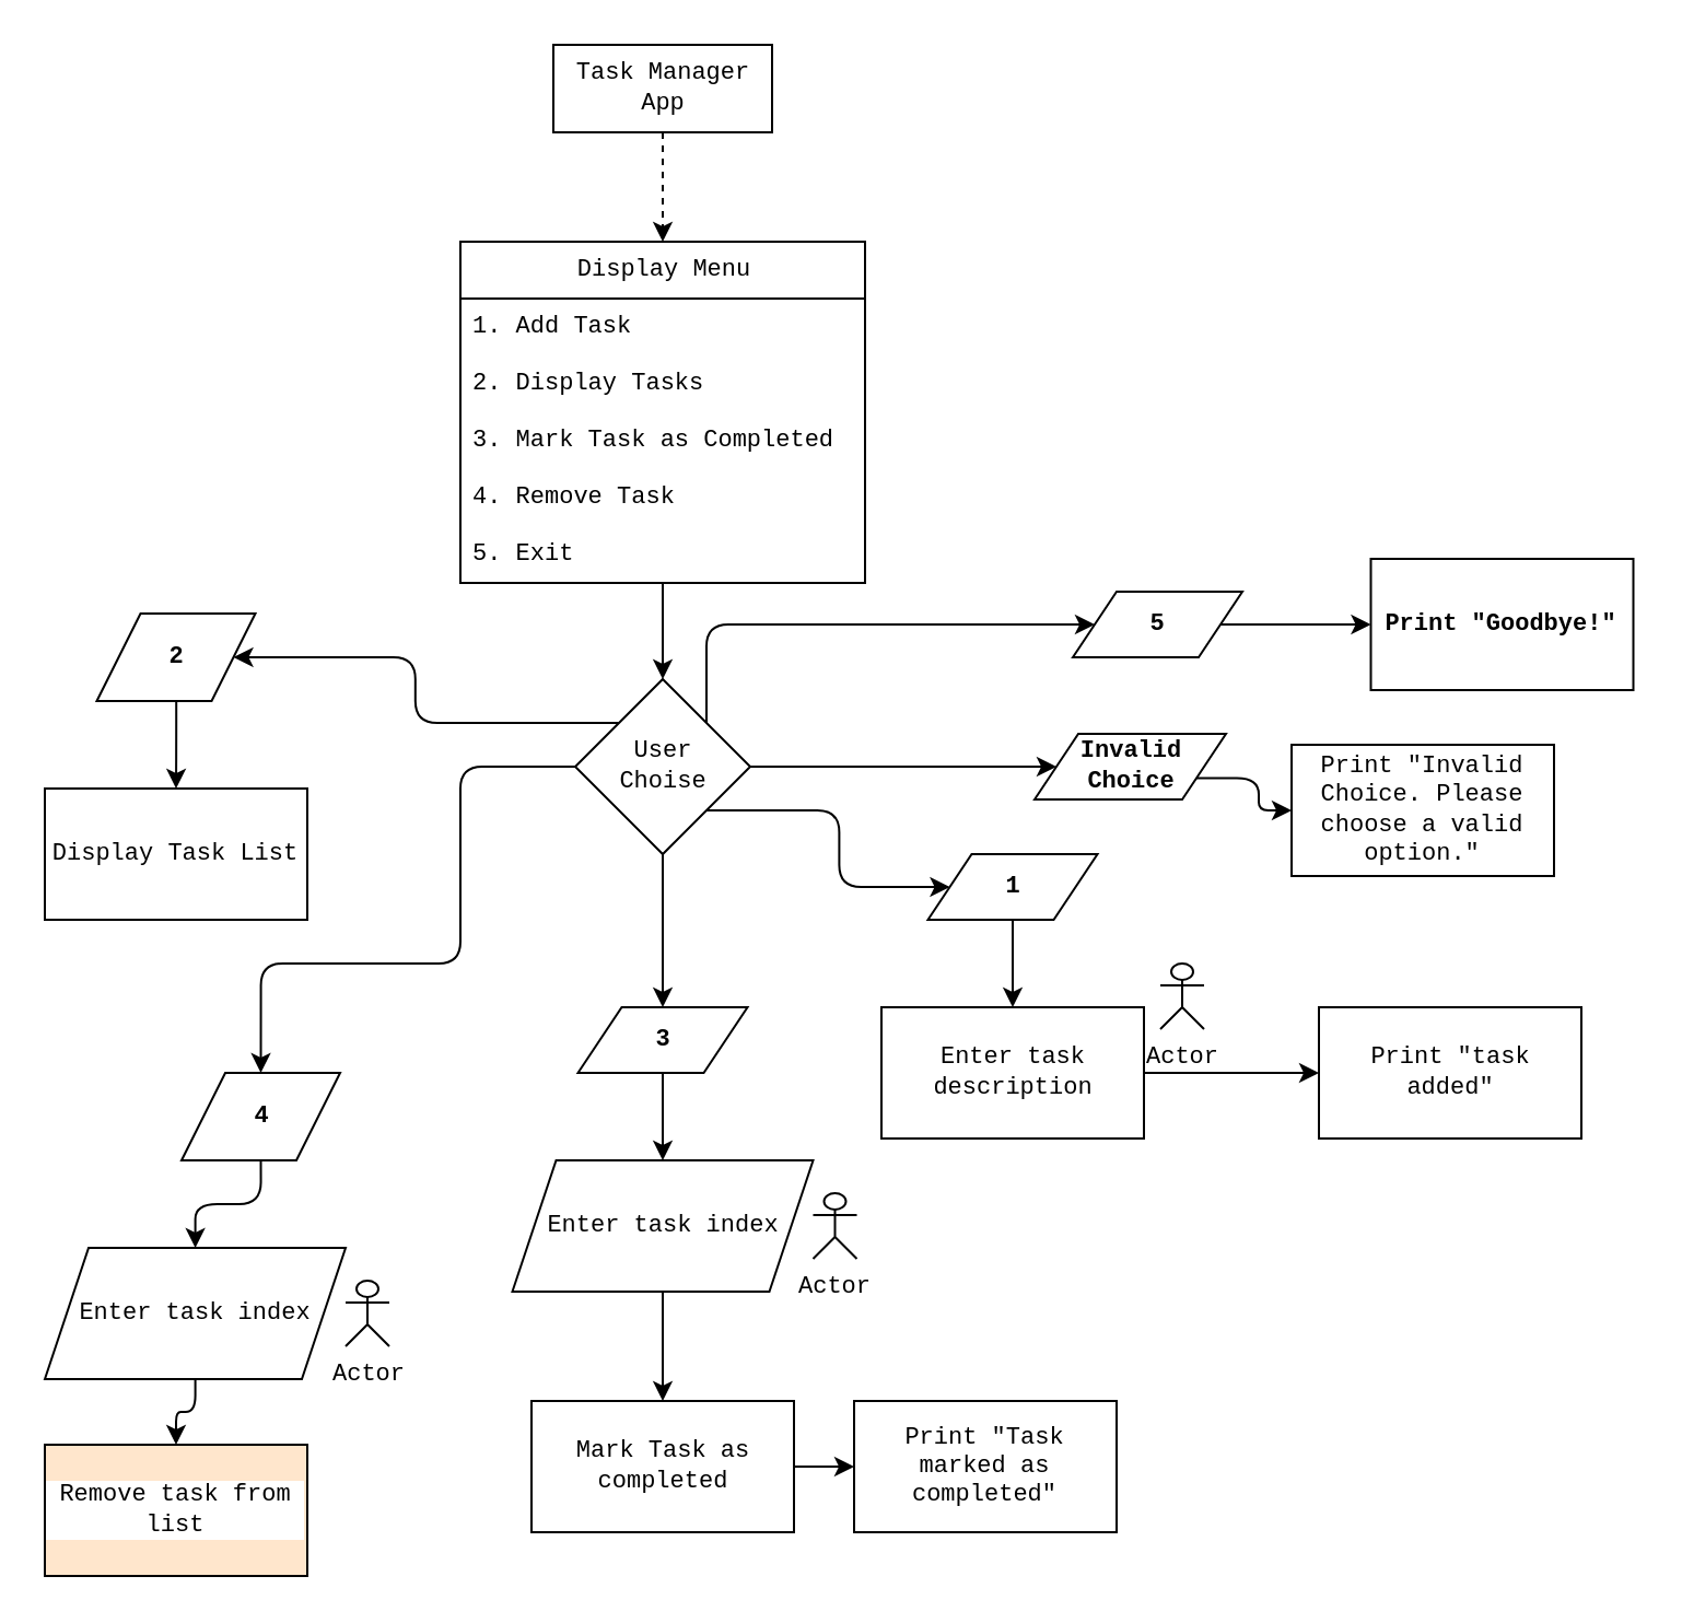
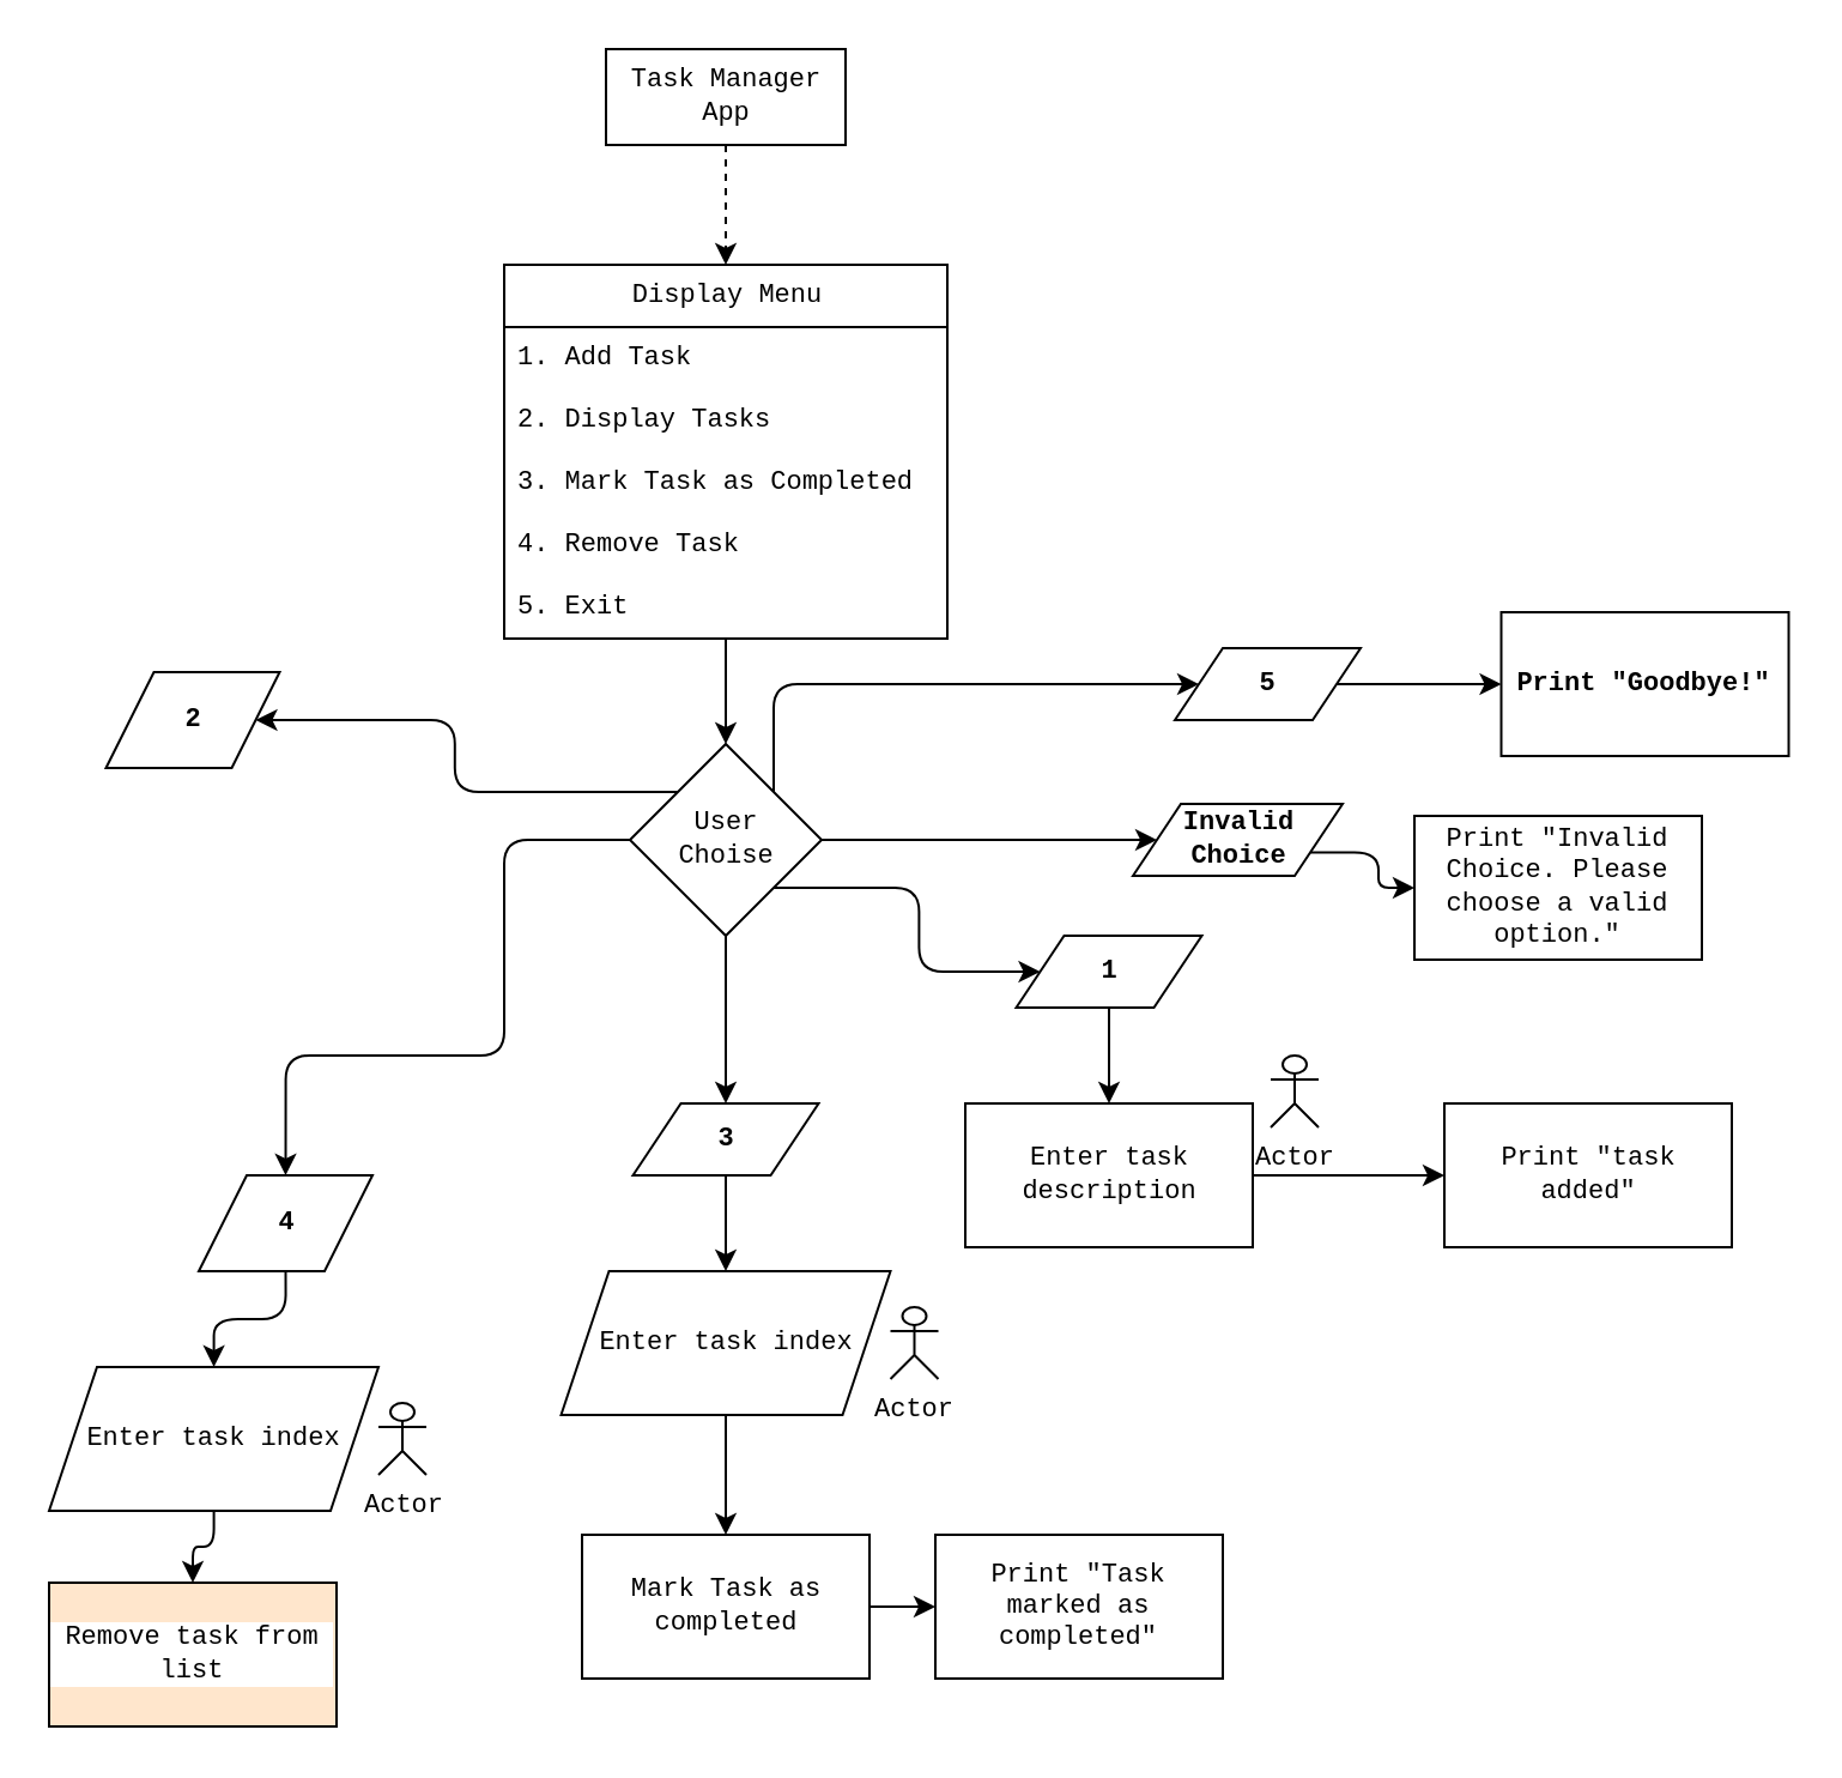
  <mxCell id="0" />
  <mxCell id="1" parent="0" />
  <mxCell id="2" value="" style="edgeStyle=none;html=1;entryX=0.5;entryY=0;entryDx=0;entryDy=0;fontFamily=Courier New;labelBackgroundColor=#FFFFFF;fontSize=11;fontColor=#000000;dashed=1;" edge="1" parent="1" source="3" target="5"><mxGeometry relative="1" as="geometry"><mxPoint x="470" y="130" as="targetPoint" /></mxGeometry></mxCell>
  <mxCell id="3" value="Task Manager App" style="whiteSpace=wrap;html=1;fontFamily=Courier New;labelBackgroundColor=#FFFFFF;fontSize=11;fontColor=#000000;" vertex="1" parent="1"><mxGeometry x="252.5" y="20" width="100" height="40" as="geometry" /></mxCell>
  <mxCell id="4" value="" style="edgeStyle=none;html=1;fontFamily=Courier New;labelBackgroundColor=#FFFFFF;fontSize=11;fontColor=#000000;" edge="1" parent="1" source="5" target="17"><mxGeometry relative="1" as="geometry" /></mxCell>
  <mxCell id="5" value="Display Menu" style="swimlane;fontStyle=0;childLayout=stackLayout;horizontal=1;startSize=26;fillColor=none;horizontalStack=0;resizeParent=1;resizeParentMax=0;resizeLast=0;collapsible=1;marginBottom=0;html=1;fontFamily=Courier New;labelBackgroundColor=#FFFFFF;fontSize=11;fontColor=#000000;" vertex="1" parent="1"><mxGeometry x="210" y="110" width="185" height="156" as="geometry" /></mxCell>
  <mxCell id="6" value="&lt;span style=&quot;font-size: 11px;&quot;&gt;1. Add Task&lt;br style=&quot;font-size: 11px;&quot;&gt;&lt;br style=&quot;font-size: 11px;&quot;&gt;&lt;/span&gt;" style="text;strokeColor=none;fillColor=none;align=left;verticalAlign=top;spacingLeft=4;spacingRight=4;overflow=hidden;rotatable=0;points=[[0,0.5],[1,0.5]];portConstraint=eastwest;whiteSpace=wrap;html=1;fontFamily=Courier New;labelBackgroundColor=#FFFFFF;fontSize=11;fontColor=#000000;" vertex="1" parent="5"><mxGeometry y="26" width="185" height="26" as="geometry" /></mxCell>
  <mxCell id="7" value="&lt;span style=&quot;font-size: 11px;&quot;&gt;2. Display Tasks&lt;/span&gt;" style="text;strokeColor=none;fillColor=none;align=left;verticalAlign=top;spacingLeft=4;spacingRight=4;overflow=hidden;rotatable=0;points=[[0,0.5],[1,0.5]];portConstraint=eastwest;whiteSpace=wrap;html=1;fontFamily=Courier New;labelBackgroundColor=#FFFFFF;fontSize=11;fontColor=#000000;" vertex="1" parent="5"><mxGeometry y="52" width="185" height="26" as="geometry" /></mxCell>
  <mxCell id="8" value="&lt;span style=&quot;font-size: 11px;&quot;&gt;3. Mark Task as Completed&lt;br style=&quot;font-size: 11px;&quot;&gt;&lt;br style=&quot;font-size: 11px;&quot;&gt;&lt;/span&gt;" style="text;strokeColor=none;fillColor=none;align=left;verticalAlign=top;spacingLeft=4;spacingRight=4;overflow=hidden;rotatable=0;points=[[0,0.5],[1,0.5]];portConstraint=eastwest;whiteSpace=wrap;html=1;fontFamily=Courier New;labelBackgroundColor=#FFFFFF;fontSize=11;fontColor=#000000;" vertex="1" parent="5"><mxGeometry y="78" width="185" height="26" as="geometry" /></mxCell>
  <mxCell id="9" value="&lt;span style=&quot;font-size: 11px;&quot;&gt;4. Remove Task&lt;br style=&quot;font-size: 11px;&quot;&gt;&lt;/span&gt;" style="text;strokeColor=none;fillColor=none;align=left;verticalAlign=top;spacingLeft=4;spacingRight=4;overflow=hidden;rotatable=0;points=[[0,0.5],[1,0.5]];portConstraint=eastwest;whiteSpace=wrap;html=1;fontFamily=Courier New;labelBackgroundColor=#FFFFFF;fontSize=11;fontColor=#000000;" vertex="1" parent="5"><mxGeometry y="104" width="185" height="26" as="geometry" /></mxCell>
  <mxCell id="10" value="&lt;span style=&quot;font-size: 11px;&quot;&gt;5. Exit&lt;br style=&quot;font-size: 11px;&quot;&gt;&lt;/span&gt;" style="text;strokeColor=none;fillColor=none;align=left;verticalAlign=top;spacingLeft=4;spacingRight=4;overflow=hidden;rotatable=0;points=[[0,0.5],[1,0.5]];portConstraint=eastwest;whiteSpace=wrap;html=1;fontFamily=Courier New;labelBackgroundColor=#FFFFFF;fontSize=11;fontColor=#000000;" vertex="1" parent="5"><mxGeometry y="130" width="185" height="26" as="geometry" /></mxCell>
  <mxCell id="11" value="" style="edgeStyle=orthogonalEdgeStyle;html=1;fontFamily=Courier New;labelBackgroundColor=#FFFFFF;fontSize=11;exitX=1;exitY=1;exitDx=0;exitDy=0;fontColor=#000000;" edge="1" parent="1" source="17" target="19"><mxGeometry relative="1" as="geometry" /></mxCell>
  <mxCell id="12" value="" style="edgeStyle=orthogonalEdgeStyle;html=1;labelBackgroundColor=#FFFFFF;fontFamily=Courier New;fontSize=11;exitX=0;exitY=0;exitDx=0;exitDy=0;fontColor=#000000;" edge="1" parent="1" source="17" target="24"><mxGeometry relative="1" as="geometry" /></mxCell>
  <mxCell id="13" value="" style="edgeStyle=none;html=1;labelBackgroundColor=#FFFFFF;fontFamily=Courier New;fontSize=11;fontColor=#000000;" edge="1" parent="1" source="17" target="27"><mxGeometry relative="1" as="geometry" /></mxCell>
  <mxCell id="14" style="edgeStyle=orthogonalEdgeStyle;html=1;exitX=0;exitY=0.5;exitDx=0;exitDy=0;entryX=0.5;entryY=0;entryDx=0;entryDy=0;labelBackgroundColor=#FFFFFF;fontFamily=Courier New;fontSize=11;fontColor=#000000;" edge="1" parent="1" source="17" target="34"><mxGeometry relative="1" as="geometry"><Array as="points"><mxPoint x="210" y="350" /><mxPoint x="210" y="440" /><mxPoint x="119" y="440" /></Array></mxGeometry></mxCell>
  <mxCell id="15" style="edgeStyle=orthogonalEdgeStyle;html=1;exitX=1;exitY=0;exitDx=0;exitDy=0;entryX=0;entryY=0.5;entryDx=0;entryDy=0;labelBackgroundColor=#FFFFFF;fontFamily=Courier New;fontSize=11;fontColor=#000000;" edge="1" parent="1" source="17" target="39"><mxGeometry relative="1" as="geometry"><Array as="points"><mxPoint x="323" y="285" /></Array></mxGeometry></mxCell>
  <mxCell id="16" style="edgeStyle=orthogonalEdgeStyle;html=1;exitX=1;exitY=0.5;exitDx=0;exitDy=0;entryX=0;entryY=0.5;entryDx=0;entryDy=0;labelBackgroundColor=#FFFFFF;fontFamily=Courier New;fontSize=11;fontColor=#000000;" edge="1" parent="1" source="17" target="45"><mxGeometry relative="1" as="geometry" /></mxCell>
  <mxCell id="17" value="User &lt;br&gt;Choise" style="rhombus;whiteSpace=wrap;html=1;fillColor=none;fontStyle=0;startSize=26;fontFamily=Courier New;labelBackgroundColor=#FFFFFF;fontSize=11;fontColor=#000000;" vertex="1" parent="1"><mxGeometry x="262.5" y="310" width="80" height="80" as="geometry" /></mxCell>
  <mxCell id="18" value="" style="edgeStyle=none;html=1;fontFamily=Courier New;labelBackgroundColor=#FFFFFF;fontSize=11;fontColor=#000000;" edge="1" parent="1" source="19" target="21"><mxGeometry relative="1" as="geometry" /></mxCell>
  <mxCell id="19" value="1" style="shape=parallelogram;perimeter=parallelogramPerimeter;whiteSpace=wrap;html=1;fixedSize=1;fillColor=none;fontStyle=1;startSize=26;fontFamily=Courier New;labelBackgroundColor=#FFFFFF;fontSize=11;fontColor=#000000;" vertex="1" parent="1"><mxGeometry x="423.75" y="390" width="77.5" height="30" as="geometry" /></mxCell>
  <mxCell id="20" value="" style="edgeStyle=none;html=1;labelBackgroundColor=#FFFFFF;fontFamily=Courier New;fontSize=11;fontColor=#000000;" edge="1" parent="1" source="21" target="22"><mxGeometry relative="1" as="geometry" /></mxCell>
  <mxCell id="21" value="Enter task description" style="whiteSpace=wrap;html=1;fillColor=none;fontStyle=0;startSize=26;fontFamily=Courier New;labelBackgroundColor=#FFFFFF;fontSize=11;fontColor=#000000;" vertex="1" parent="1"><mxGeometry x="402.5" y="460" width="120" height="60" as="geometry" /></mxCell>
  <mxCell id="22" value="Print &quot;task added&quot;" style="whiteSpace=wrap;html=1;fontSize=11;fontFamily=Courier New;fillColor=none;fontStyle=0;startSize=26;labelBackgroundColor=#FFFFFF;fontColor=#000000;" vertex="1" parent="1"><mxGeometry x="602.5" y="460" width="120" height="60" as="geometry" /></mxCell>
- <mxCell id="23" style="edgeStyle=orthogonalEdgeStyle;html=1;entryX=0.5;entryY=0;entryDx=0;entryDy=0;labelBackgroundColor=#FFFFFF;fontFamily=Courier New;fontSize=11;fontColor=#000000;" edge="1" parent="1" source="24" target="25"><mxGeometry relative="1" as="geometry" /></mxCell>
  <mxCell id="24" value="2" style="shape=parallelogram;perimeter=parallelogramPerimeter;whiteSpace=wrap;html=1;fixedSize=1;fontSize=11;fontFamily=Courier New;fillColor=none;fontStyle=1;startSize=26;labelBackgroundColor=#FFFFFF;fontColor=#000000;" vertex="1" parent="1"><mxGeometry x="43.75" y="280" width="72.5" height="40" as="geometry" /></mxCell>
- <mxCell id="25" value="Display Task List" style="whiteSpace=wrap;html=1;fontSize=11;fontFamily=Courier New;fillColor=none;fontStyle=0;startSize=26;labelBackgroundColor=#FFFFFF;fontColor=#000000;" vertex="1" parent="1"><mxGeometry x="20" y="360" width="120" height="60" as="geometry" /></mxCell>
  <mxCell id="26" style="edgeStyle=none;html=1;entryX=0.5;entryY=0;entryDx=0;entryDy=0;labelBackgroundColor=#FFFFFF;fontFamily=Courier New;fontSize=11;fontColor=#000000;" edge="1" parent="1" source="27" target="29"><mxGeometry relative="1" as="geometry"><mxPoint x="302.5" y="530" as="targetPoint" /></mxGeometry></mxCell>
  <mxCell id="27" value="3" style="shape=parallelogram;perimeter=parallelogramPerimeter;whiteSpace=wrap;html=1;fixedSize=1;fontSize=11;fontFamily=Courier New;fillColor=none;fontStyle=1;startSize=26;labelBackgroundColor=#FFFFFF;fontColor=#000000;" vertex="1" parent="1"><mxGeometry x="263.75" y="460" width="77.5" height="30" as="geometry" /></mxCell>
  <mxCell id="28" value="" style="edgeStyle=none;html=1;labelBackgroundColor=#FFFFFF;fontFamily=Courier New;fontSize=11;fontColor=#000000;" edge="1" parent="1" source="29" target="31"><mxGeometry relative="1" as="geometry" /></mxCell>
  <mxCell id="29" value="Enter task index" style="shape=parallelogram;perimeter=parallelogramPerimeter;whiteSpace=wrap;html=1;fixedSize=1;labelBackgroundColor=#FFFFFF;fontFamily=Courier New;fontSize=11;fontColor=#000000;" vertex="1" parent="1"><mxGeometry x="233.75" y="530" width="137.5" height="60" as="geometry" /></mxCell>
  <mxCell id="30" style="edgeStyle=none;html=1;exitX=1;exitY=0.5;exitDx=0;exitDy=0;entryX=0;entryY=0.5;entryDx=0;entryDy=0;labelBackgroundColor=#FFFFFF;fontFamily=Courier New;fontSize=11;fontColor=#000000;" edge="1" parent="1" source="31" target="32"><mxGeometry relative="1" as="geometry" /></mxCell>
  <mxCell id="31" value="Mark Task as completed" style="whiteSpace=wrap;html=1;fontSize=11;fontFamily=Courier New;labelBackgroundColor=#FFFFFF;fontColor=#000000;" vertex="1" parent="1"><mxGeometry x="242.5" y="640" width="120" height="60" as="geometry" /></mxCell>
  <mxCell id="32" value="Print &quot;Task marked as completed&quot;" style="whiteSpace=wrap;html=1;fontSize=11;fontFamily=Courier New;fillColor=none;fontStyle=0;startSize=26;labelBackgroundColor=#FFFFFF;fontColor=#000000;" vertex="1" parent="1"><mxGeometry x="390" y="640" width="120" height="60" as="geometry" /></mxCell>
  <mxCell id="33" style="edgeStyle=orthogonalEdgeStyle;html=1;exitX=0.5;exitY=1;exitDx=0;exitDy=0;labelBackgroundColor=#FFFFFF;fontFamily=Courier New;fontSize=11;fontColor=#000000;" edge="1" parent="1" source="34" target="36"><mxGeometry relative="1" as="geometry" /></mxCell>
  <mxCell id="34" value="4" style="shape=parallelogram;perimeter=parallelogramPerimeter;whiteSpace=wrap;html=1;fixedSize=1;fontSize=11;fontFamily=Courier New;fillColor=none;fontStyle=1;startSize=26;labelBackgroundColor=#FFFFFF;fontColor=#000000;" vertex="1" parent="1"><mxGeometry x="82.5" y="490" width="72.5" height="40" as="geometry" /></mxCell>
  <mxCell id="35" value="" style="edgeStyle=orthogonalEdgeStyle;html=1;labelBackgroundColor=#FFFFFF;fontFamily=Courier New;fontSize=11;fontColor=#000000;" edge="1" parent="1" source="36" target="37"><mxGeometry relative="1" as="geometry" /></mxCell>
  <mxCell id="36" value="Enter task index" style="shape=parallelogram;perimeter=parallelogramPerimeter;whiteSpace=wrap;html=1;fixedSize=1;labelBackgroundColor=#FFFFFF;fontFamily=Courier New;fontSize=11;fontColor=#000000;" vertex="1" parent="1"><mxGeometry x="20" y="570" width="137.5" height="60" as="geometry" /></mxCell>
  <mxCell id="37" value="Remove task from list" style="whiteSpace=wrap;html=1;fontSize=11;fontFamily=Courier New;labelBackgroundColor=#FFFFFF;fontColor=#000000;fillColor=#ffe6cc;" vertex="1" parent="1"><mxGeometry x="20" y="660" width="120" height="60" as="geometry" /></mxCell>
  <mxCell id="38" value="" style="edgeStyle=orthogonalEdgeStyle;html=1;labelBackgroundColor=#FFFFFF;fontFamily=Courier New;fontSize=11;fontColor=#000000;" edge="1" parent="1" source="39" target="40"><mxGeometry relative="1" as="geometry" /></mxCell>
  <mxCell id="39" value="5" style="shape=parallelogram;perimeter=parallelogramPerimeter;whiteSpace=wrap;html=1;fixedSize=1;fillColor=none;fontStyle=1;startSize=26;fontFamily=Courier New;labelBackgroundColor=#FFFFFF;fontSize=11;fontColor=#000000;" vertex="1" parent="1"><mxGeometry x="490" y="270" width="77.5" height="30" as="geometry" /></mxCell>
  <mxCell id="40" value="Print &quot;Goodbye!&quot;" style="whiteSpace=wrap;html=1;fontSize=11;fontFamily=Courier New;fillColor=none;fontStyle=1;startSize=26;labelBackgroundColor=#FFFFFF;fontColor=#000000;" vertex="1" parent="1"><mxGeometry x="626.25" y="255" width="120" height="60" as="geometry" /></mxCell>
  <mxCell id="41" value="Actor" style="shape=umlActor;verticalLabelPosition=bottom;verticalAlign=top;html=1;outlineConnect=0;labelBackgroundColor=#FFFFFF;fontFamily=Courier New;fontSize=11;fontColor=#000000;" vertex="1" parent="1"><mxGeometry x="157.5" y="585" width="20" height="30" as="geometry" /></mxCell>
  <mxCell id="42" value="Actor" style="shape=umlActor;verticalLabelPosition=bottom;verticalAlign=top;html=1;outlineConnect=0;labelBackgroundColor=#FFFFFF;fontFamily=Courier New;fontSize=11;fontColor=#000000;" vertex="1" parent="1"><mxGeometry x="371.25" y="545" width="20" height="30" as="geometry" /></mxCell>
  <mxCell id="43" value="Actor" style="shape=umlActor;verticalLabelPosition=bottom;verticalAlign=top;html=1;outlineConnect=0;labelBackgroundColor=#FFFFFF;fontFamily=Courier New;fontSize=11;fontColor=#000000;" vertex="1" parent="1"><mxGeometry x="530" y="440" width="20" height="30" as="geometry" /></mxCell>
  <mxCell id="44" style="edgeStyle=orthogonalEdgeStyle;html=1;exitX=1;exitY=0.75;exitDx=0;exitDy=0;entryX=0;entryY=0.5;entryDx=0;entryDy=0;labelBackgroundColor=#FFFFFF;fontFamily=Courier New;fontSize=11;fontColor=#000000;" edge="1" parent="1" source="45" target="46"><mxGeometry relative="1" as="geometry" /></mxCell>
  <mxCell id="45" value="Invalid&lt;br&gt;Choice" style="shape=parallelogram;perimeter=parallelogramPerimeter;whiteSpace=wrap;html=1;fixedSize=1;fillColor=none;fontStyle=1;startSize=26;fontFamily=Courier New;labelBackgroundColor=#FFFFFF;fontSize=11;fontColor=#000000;" vertex="1" parent="1"><mxGeometry x="472.5" y="335" width="87.5" height="30" as="geometry" /></mxCell>
  <mxCell id="46" value="Print &quot;Invalid Choice. Please choose a valid option.&quot;" style="whiteSpace=wrap;html=1;fontSize=11;fontFamily=Courier New;fillColor=none;fontStyle=0;startSize=26;labelBackgroundColor=#FFFFFF;fontColor=#000000;" vertex="1" parent="1"><mxGeometry x="590" y="340" width="120" height="60" as="geometry" /></mxCell>
